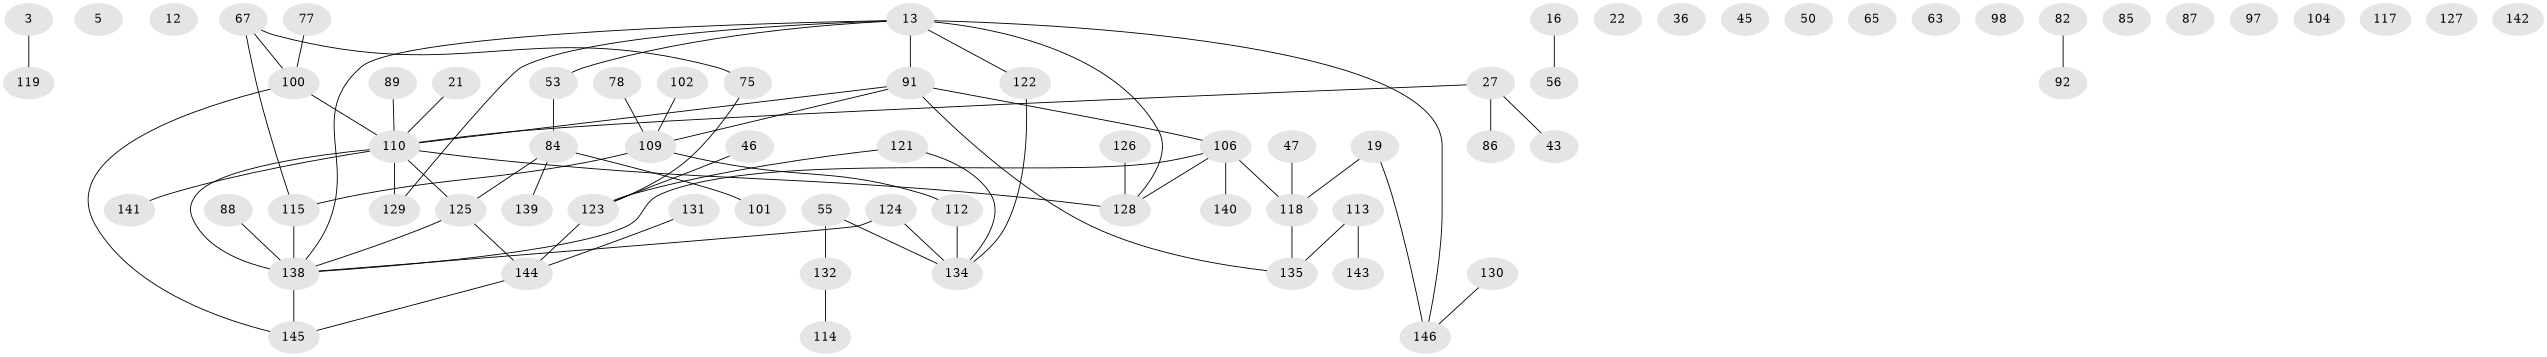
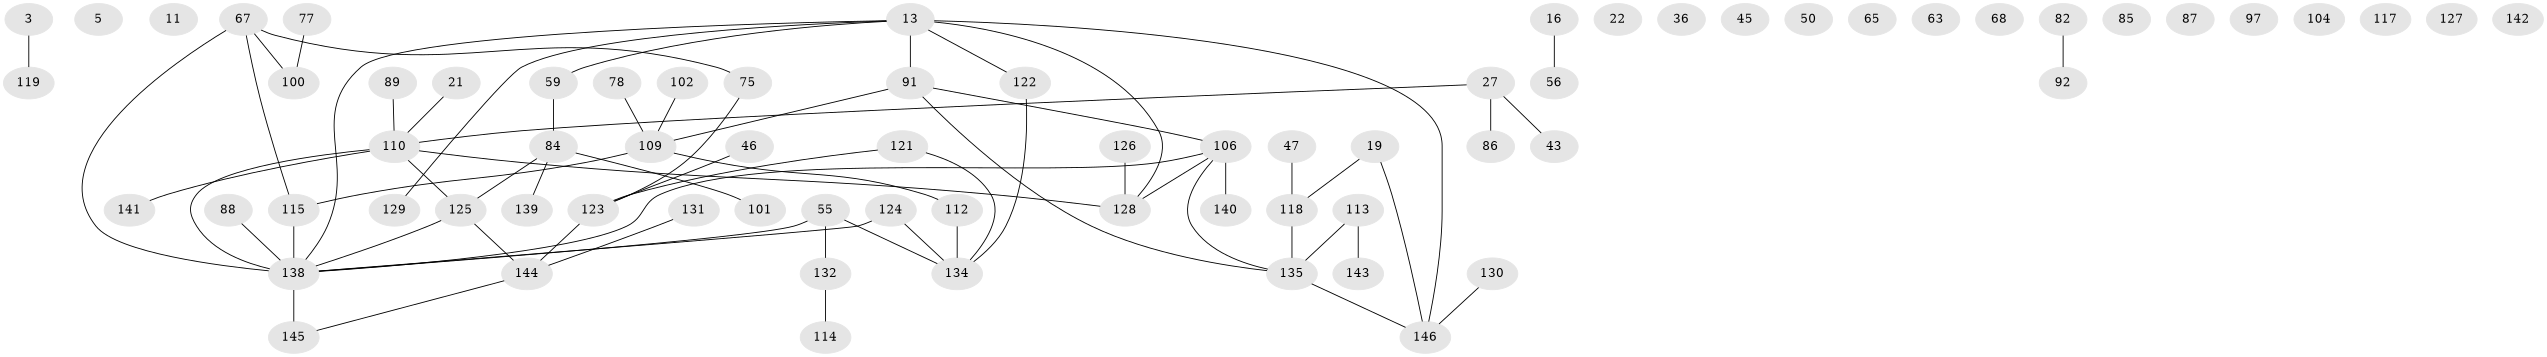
  graph {
    node [color=gray90 style=filled]
    3
    119
    5
-   12
+   12 [label=11]
    13
-   53
+   53 [label=59]
    91 [super="+24"]
    122
    128 [super="+42"]
    129 [super="+61+30+71+96+105+116"]
    138 [super="+44+133+136"]
    146
    84 [super="+7"]
    110 [super="+31+25+2+60+62"]
    109 [super="+1+107"]
    106 [super="+52"]
    135 [super="+33+14"]
    134 [super="+4+70"]
    145 [super="+108"]
    16
    56
    19
    118
    22
    27
    43
    86
    125 [super="+120"]
    141
    n30 [label=21]
    36
    45
    123 [super="+39+15"]
    144 [super="+63+74"]
    46
    47
    50
    101
    139
    55 [super="+18"]
    132 [super="+38"]
    114
    65
    n44 [label=63]
    67 [super="+21+41"]
    75
    100 [super="+6+79"]
    115 [super="+51+94"]
-   68 [label=98]
+   68
    77
    112 [super="+8"]
    78
    92 [super="+26"]
    82
    85
    87
    88
    89
    140
    97
    102
    104
    126
    113 [super="+11+64"]
    143
    117
    121 [super="+20"]
    124 [super="+111"]
    127
    130
    131
    142
    3 -- 119
    13 -- 53
    13 -- 91 [weight=2]
    13 -- 122
    13 -- 128
    13 -- 129
    13 -- 138
    13 -- 146
    53 -- 84
-   91 -- 110
    91 -- 109
    91 -- 106
    91 -- 135
    122 -- 134
    138 -- 145 [weight=2]
    84 -- 125
    84 -- 101
    84 -- 139
    110 -- 128
-   110 -- 129
    110 -- 138 [weight=2]
    110 -- 125 [weight=2]
    110 -- 141
    109 -- 115
    109 -- 112
    106 -- 128
    106 -- 138
-   106 -- 118
+   106 -- 135
    106 -- 140
+   135 -- 146
    16 -- 56
    19 -- 146
    19 -- 118
    118 -- 135
    27 -- 110
    27 -- 43
    27 -- 86
    125 -- 138
    125 -- 144
    n30 -- 110
    123 -- 144
    144 -- 145
    46 -- 123
    47 -- 118
+   55 -- 138
    55 -- 134
    55 -- 132 [weight=2]
    132 -- 114
+   67 -- 138
    67 -- 75
    67 -- 100
    67 -- 115 [weight=2]
    75 -- 123
-   100 -- 110 [weight=2]
-   100 -- 145 [weight=2]
    115 -- 138
    77 -- 100
    112 -- 134
    78 -- 109
    82 -- 92
    88 -- 138
    89 -- 110
    102 -- 109
    126 -- 128
    113 -- 135
    113 -- 143
    121 -- 134
    121 -- 123
    124 -- 138
    124 -- 134
    130 -- 146
    131 -- 144
  }
